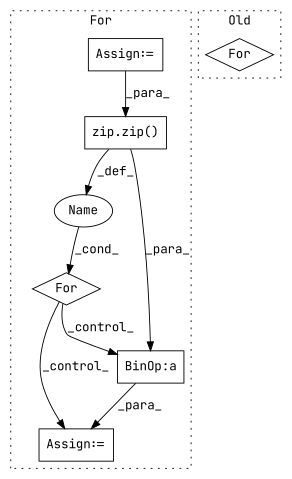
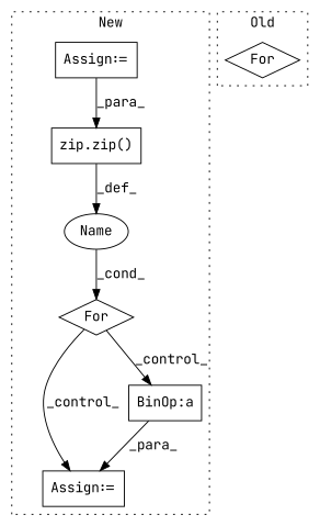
  digraph {
    fontname="JetBrains Mono"
    node [a=107 fontname="JetBrains Mono" l=3 shape=box]
    edge [fontname="JetBrains Mono"]
    n1 [a=75 l="4,1" label="zip.zip()" s="3758,3766"]
    n2 [l="4,18" label=For s="3744,3767" shape=diamond]
    n3 [a=68 label="Assign:=" s=4111]
    n4 [a=87 l=2 label=Name s=3752 shape=ellipse]
    n5 [a=82 label="BinOp:a" s=4125]
    n6 [a=68 label="Assign:=" s=3661]
    n7 [l="4,119" label=For s="3676,3915" shape=diamond]
    subgraph cluster_1 {
-     label=For
+     label=New
      style=dotted
      n1
      n2
      n3
      n4
      n5
      n6
    }
    subgraph cluster_2 {
      label=Old
      style=dotted
      n7
    }
    n1 -> n4 [label=_def_]
-   n1 -> n5 [label=_para_]
    n2 -> n3 [label=_control_]
    n2 -> n5 [label=_control_]
    n4 -> n2 [label=_cond_]
    n5 -> n3 [label=_para_]
    n6 -> n1 [label=_para_]
  }
